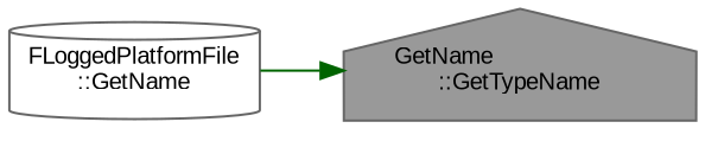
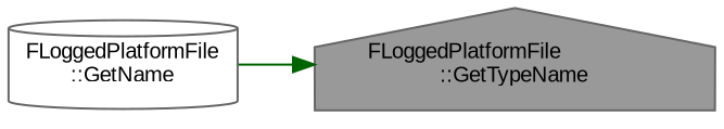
  digraph {
    rankdir=RL
    fontname="Liberation Sans"
    node [fontname="Liberation Sans" fontsize=10 style=filled]
-   n1 [color=gray40 fillcolor=grey60 fontcolor=black height=0.2 label="GetName\l::GetTypeName" shape=house width=0.4]
+   n1 [color=gray40 fillcolor=grey60 fontcolor=black height=0.2 label="FLoggedPlatformFile\l::GetTypeName" shape=house width=0.4]
    n2 [color=grey40 fillcolor=white height=0.2 label="FLoggedPlatformFile\l::GetName" shape=cylinder width=0.4]
    n1 -> n2 [color=darkgreen dir=back fontname="Liberation Sans" fontsize=10 labelfontname=Helvetica labelfontsize=10 style=solid]
  }
